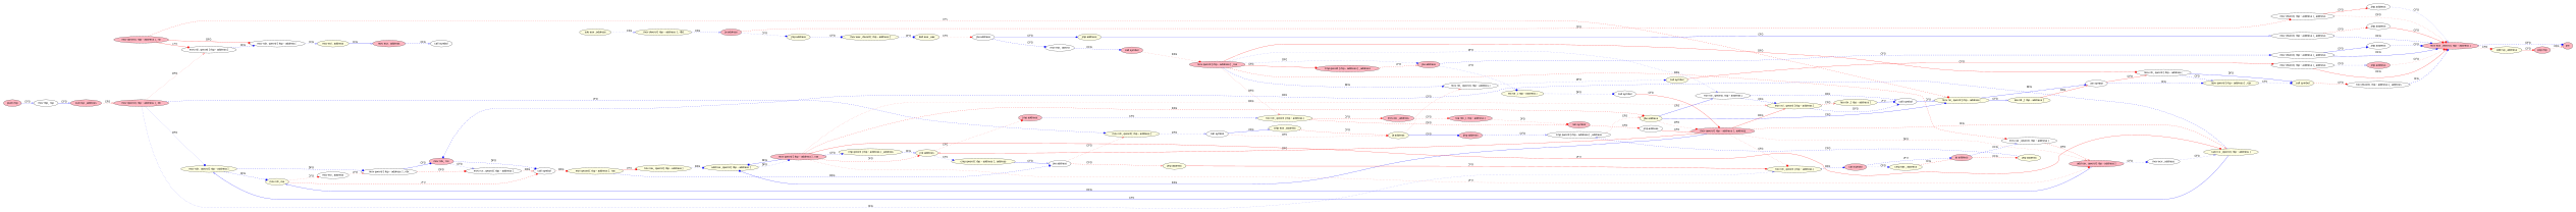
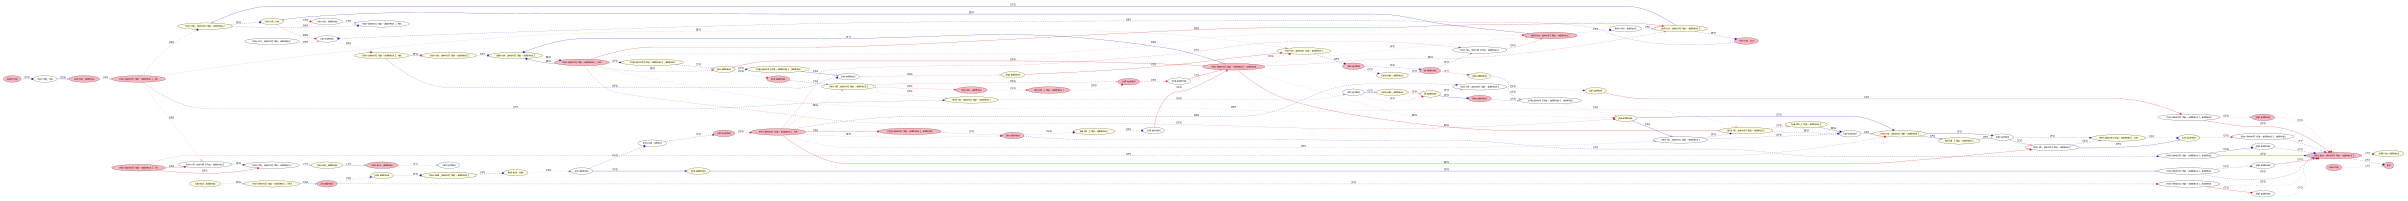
  digraph {
    fontname=Inter
    rankdir=LR
    node [fillcolor=lightyellow fontname=Inter style=filled]
    edge [arrowhead=onormal color=blue fontname=Inter style=dashed]
    n1 [fillcolor=lightpink label="push rbp"]
    n2 [fillcolor=white label="mov rbp , rsp"]
    n3 [fillcolor=lightpink label="sub rsp , address"]
    n4 [fillcolor=lightpink label="mov qword [ rbp - address ] , rdi"]
    n5 [fillcolor=white label="mov rdi , qword [ rbp - address ]"]
    n6 [label="mov rdx , qword [ rbp - address ]"]
    n7 [label="mov rdi , qword [ rbp - address ]"]
    n8 [label="mov rdi , qword [ rbp - address ]"]
    n9 [fillcolor=lightpink label="mov qword [ rbp - address ] , rsi"]
    n10 [fillcolor=white label="mov rdx , qword [ rbp - address ]"]
    n11 [label="mov rsi , qword [ rbp - address ]"]
    n12 [label="mov rdi , rax"]
    n13 [fillcolor=white label="mov qword [ rbp - address ] , rdx"]
    n14 [fillcolor=white label="call symbol"]
    n15 [fillcolor=lightpink label="call symbol"]
    n16 [label="mov esi , address"]
    n17 [label="lea rdi , [ rbp - address ]"]
    n18 [fillcolor=white label="call symbol"]
    n19 [fillcolor=lightpink label="mov ecx , address"]
    n20 [fillcolor=white label="call symbol"]
    n21 [label="sub eax , address"]
    n22 [label="mov dword [ rbp - address ] , r8d"]
    n23 [fillcolor=lightpink label="je address"]
    n24 [fillcolor=white label="mov dword [ rbp - address ] , address"]
    n25 [label="jmp address"]
    n26 [fillcolor=white label="jmp address"]
    n27 [fillcolor=lightpink label="mov eax , dword [ rbp - address ]"]
    n28 [label="mov eax , dword [ rbp - address ]"]
    n29 [label="add rsp , address"]
    n30 [fillcolor=lightpink label=jne]
    n31 [label="test eax , eax"]
    n32 [fillcolor=lightpink label="pop rbp"]
    n33 [fillcolor=white label="jne address"]
    n34 [fillcolor=white label="mov edi , qword"]
    n35 [label="jmp address"]
    n36 [fillcolor=lightpink label="call symbol"]
    n37 [fillcolor=white label="mov dword [ rbp - address ] , address"]
    n38 [fillcolor=lightpink label="mov qword [ rbp - address ] , rax"]
    n39 [fillcolor=white label="jmp address"]
    n40 [fillcolor=lightpink label="cmp qword [ rbp - address ] , address"]
    n41 [fillcolor=lightpink label="jne address"]
    n42 [fillcolor=white label="mov rax , qword [ rbp - address ]"]
    n43 [label="mov rdi , qword [ rbp - address ]"]
    n44 [fillcolor=white label="mov rdi , qword [ rbp - address ]"]
    n45 [fillcolor=white label="mov rdi , qword [ rbp - address ]"]
    n46 [fillcolor=white label="mov rdi , qword [ rbp - address ]"]
    n47 [label="lea rdi , [ rbp - address ]"]
    n48 [fillcolor=white label="mov dword [ rbp - address ] , address"]
    n49 [fillcolor=lightpink label="add rax , qword [ rbp - address ]"]
    n50 [fillcolor=lightpink label="mov esi , address"]
    n51 [fillcolor=lightpink label="call symbol"]
    n52 [label="mov rsi , qword [ rbp - address ]"]
    n53 [fillcolor=white label="call symbol"]
    n54 [label="call symbol"]
    n55 [label="mov qword [ rbp - address ] , rax"]
    n56 [label="call symbol"]
    n57 [fillcolor=white label="call symbol"]
    n58 [fillcolor=white label="jmp address"]
    n59 [fillcolor=lightpink label="mov qword [ rbp - address ] , address"]
    n60 [label="sub rcx , qword [ rbp - address ]"]
    n61 [label="add rax , qword [ rbp - address ]"]
    n62 [label="jne address"]
    n63 [label="jbe address"]
    n64 [fillcolor=white label="mov ecx , address"]
    n65 [fillcolor=lightpink label="mov rdx , rcx"]
    n66 [fillcolor=lightpink label="mov qword [ rbp - address ] , rax"]
    n67 [label="cmp qword [ rbp - address ] , address"]
    n68 [fillcolor=lightpink label="jmp address"]
    n69 [label="lea rdx , [ rbp - address ]"]
    n70 [fillcolor=white label="mov esi , address"]
    n71 [fillcolor=white label="call symbol"]
    n72 [fillcolor=white label="mov rcx , qword [ rbp - address ]"]
    n73 [label="mov qword [ rbp - address ] , rax"]
    n74 [label="mov rax , qword [ rbp - address ]"]
    n75 [fillcolor=white label="jne address"]
    n76 [label="jmp address"]
    n77 [label="cmp qword [ rbp - address ] , address"]
    n78 [label="jmp address"]
    n79 [fillcolor=white label="cmp qword [ rbp - address ] , address"]
    n80 [label="cmp eax , address"]
    n81 [label="je address"]
    n82 [fillcolor=lightpink label="lea rdx , [ rbp - address ]"]
    n83 [fillcolor=white label="jmp address"]
    n84 [label="cmp eax , address"]
    n85 [fillcolor=lightpink label="je address"]
    n86 [fillcolor=lightpink label="jmp address"]
    n87 [fillcolor=white label="mov dword [ rbp - address ] , address"]
    n88 [fillcolor=white label="mov dword [ rbp - address ] , address"]
    n89 [fillcolor=lightpink label="jmp address"]
-   n1 -> n2 [label=CFG]
+   n1 -> n2 [arrowhead=box label=CFG]
    n2 -> n3 [label=CFG style=solid]
    n3 -> n4 [color=red label=CFG style=dotted]
    n4 -> n5 [color=red label=DFG style=dotted]
    n4 -> n6 [arrowhead=box label=DFG style=dotted]
    n4 -> n7 [arrowhead=diamond label=DFG]
    n4 -> n8 [label=DFG style=dotted]
    n5 -> n10 [arrowhead=diamond label=CFG]
    n6 -> n12 [arrowhead=box label=CFG]
    n6 -> n13 [arrowhead=box label=DFG]
    n7 -> n14 [label=DFG style=dotted]
    n8 -> n15 [arrowhead=diamond label=DFG]
    n9 -> n5 [arrowhead=box color=red label=CFG style=solid]
    n9 -> n10 [arrowhead=box color=red label=DFG style=solid]
    n9 -> n11 [arrowhead=box color=red label=DFG]
    n10 -> n16 [label=CFG style=dotted]
    n11 -> n17 [label=CFG style=solid]
    n11 -> n18 [arrowhead=diamond label=DFG style=solid]
    n12 -> n70 [arrowhead=diamond color=red label=CFG style=dotted]
    n12 -> n71 [arrowhead=diamond color=red label=DFG]
-   n13 -> n65 [arrowhead=diamond label=CFG style=solid]
-   n13 -> n72 [arrowhead=box color=red label=DFG]
    n14 -> n80 [label=CFG style=solid]
    n14 -> n81 [arrowhead=diamond color=red label=DFG style=dotted]
    n15 -> n84 [arrowhead=diamond label=CFG style=dotted]
    n15 -> n85 [arrowhead=diamond label=DFG]
    n16 -> n19 [label=CFG style=solid]
    n17 -> n18 [color=red label=DFG style=solid]
    n18 -> n46 [color=red label=CFG style=solid]
    n18 -> n55 [arrowhead=diamond label=DFG]
    n19 -> n20 [label=CFG]
    n21 -> n22 [label=CFG style=dotted]
    n22 -> n23 [label=CFG]
    n23 -> n24 [arrowhead=box color=red label=CFG]
    n23 -> n25 [arrowhead=diamond label=CFG style=dotted]
    n24 -> n26 [arrowhead=diamond color=red label=CFG style=solid]
    n24 -> n27 [arrowhead=box color=red label=DFG style=dotted]
    n25 -> n28 [arrowhead=box label=CFG]
    n26 -> n27 [label=CFG style=dotted]
    n27 -> n29 [arrowhead=box color=red label=CFG style=dotted]
    n27 -> n30 [arrowhead=box label=DFG]
    n28 -> n31 [arrowhead=box label=CFG]
-   n29 -> n32 [arrowhead=diamond color=red label=CFG style=solid]
    n31 -> n33 [arrowhead=diamond color=red label=CFG style=dotted]
    n32 -> n30 [color=red label=CFG style=dotted]
    n33 -> n34 [arrowhead=box label=CFG]
    n33 -> n35 [arrowhead=diamond label=CFG style=solid]
    n34 -> n36 [arrowhead=diamond label=CFG]
    n35 -> n37 [label=CFG style=solid]
    n36 -> n38 [arrowhead=diamond color=red label=DFG style=dotted]
    n37 -> n27 [arrowhead=diamond label=DFG]
    n37 -> n39 [arrowhead=diamond color=red label=CFG]
    n38 -> n40 [arrowhead=box color=red label=CFG style=solid]
    n38 -> n41 [arrowhead=diamond label=DFG style=dotted]
    n38 -> n42 [arrowhead=diamond color=red label=DFG]
    n38 -> n43 [color=red label=DFG style=dotted]
    n38 -> n44 [label=DFG style=dotted]
    n38 -> n45 [arrowhead=diamond label=DFG]
    n38 -> n46 [arrowhead=box color=red label=DFG style=solid]
    n39 -> n27 [arrowhead=box color=red label=CFG style=solid]
    n40 -> n41 [color=red label=CFG]
    n41 -> n47 [arrowhead=box label=CFG style=dotted]
    n41 -> n48 [arrowhead=diamond label=CFG]
    n42 -> n49 [color=red label=DFG]
    n43 -> n50 [arrowhead=diamond color=red label=CFG]
    n43 -> n51 [color=red label=DFG]
    n44 -> n52 [arrowhead=diamond label=CFG]
    n44 -> n53 [label=DFG]
    n45 -> n54 [arrowhead=diamond label=DFG style=dotted]
    n46 -> n55 [label=CFG]
    n46 -> n56 [label=DFG style=solid]
    n47 -> n57 [arrowhead=box label=DFG style=dotted]
    n48 -> n27 [arrowhead=diamond label=DFG style=solid]
    n48 -> n58 [arrowhead=box label=CFG style=solid]
    n49 -> n12 [label=DFG style=solid]
    n49 -> n64 [arrowhead=box label=CFG style=dotted]
    n50 -> n82 [arrowhead=diamond color=red label=CFG style=dotted]
    n51 -> n83 [arrowhead=diamond color=red label=CFG]
    n52 -> n53 [arrowhead=diamond label=DFG]
    n52 -> n69 [color=red label=CFG]
    n53 -> n11 [label=CFG style=solid]
    n54 -> n87 [arrowhead=diamond color=red label=CFG style=solid]
    n55 -> n56 [arrowhead=box label=CFG style=dotted]
    n56 -> n88 [arrowhead=diamond color=red label=CFG]
    n57 -> n59 [arrowhead=diamond color=red label=CFG style=solid]
    n58 -> n27 [arrowhead=box label=CFG]
    n59 -> n8 [arrowhead=box color=red label=CFG style=dotted]
    n59 -> n49 [color=red label=DFG style=dotted]
    n59 -> n52 [color=red label=DFG style=solid]
    n59 -> n60 [color=red label=DFG]
    n59 -> n61 [arrowhead=box label=DFG style=solid]
    n59 -> n62 [color=red label=DFG style=solid]
-   n63 -> n59 [arrowhead=diamond color=red label=DFG style=dotted]
+   n59 -> n63 [arrowhead=diamond color=red label=DFG style=dotted]
    n60 -> n6 [label=CFG style=solid]
    n60 -> n65 [arrowhead=box label=DFG]
    n61 -> n66 [arrowhead=diamond label=DFG style=dotted]
    n62 -> n67 [arrowhead=diamond label=CFG style=dotted]
    n62 -> n68 [arrowhead=box color=red label=CFG style=dotted]
    n63 -> n11 [arrowhead=diamond label=CFG style=solid]
    n63 -> n44 [label=CFG style=solid]
    n64 -> n60 [label=CFG style=dotted]
    n65 -> n71 [arrowhead=box label=DFG]
-   n65 -> n72 [label=CFG style=dotted]
    n66 -> n49 [arrowhead=box color=red label=DFG style=dotted]
    n66 -> n52 [color=red label=DFG style=dotted]
    n66 -> n60 [arrowhead=diamond color=red label=DFG style=solid]
    n66 -> n61 [arrowhead=box label=DFG style=solid]
    n66 -> n62 [arrowhead=diamond color=red label=DFG]
    n66 -> n63 [arrowhead=box color=red label=DFG]
    n66 -> n77 [arrowhead=diamond label=CFG]
    n67 -> n75 [label=CFG style=solid]
    n68 -> n43 [label=CFG]
    n69 -> n53 [arrowhead=box label=DFG style=solid]
    n70 -> n13 [color=red label=CFG style=dotted]
    n71 -> n73 [arrowhead=box color=red label=DFG style=dotted]
    n72 -> n71 [color=red label=DFG style=dotted]
    n73 -> n74 [arrowhead=box color=red label=DFG style=solid]
    n73 -> n75 [arrowhead=box label=DFG]
    n74 -> n61 [arrowhead=box label=DFG style=dotted]
    n75 -> n7 [color=red label=CFG style=dotted]
    n75 -> n76 [color=red label=CFG]
    n76 -> n8 [arrowhead=diamond color=red label=CFG style=solid]
    n77 -> n62 [label=CFG]
    n78 -> n79 [label=CFG]
    n79 -> n63 [color=red label=CFG style=dotted]
    n80 -> n81 [color=red label=CFG]
    n81 -> n45 [color=red label=CFG style=dotted]
    n81 -> n86 [arrowhead=box label=CFG style=solid]
    n82 -> n51 [arrowhead=box color=red label=DFG style=dotted]
    n83 -> n59 [color=red label=CFG style=solid]
    n84 -> n85 [color=red label=CFG]
    n85 -> n42 [label=CFG]
    n85 -> n78 [arrowhead=diamond color=red label=CFG]
    n86 -> n79 [label=CFG]
    n87 -> n27 [arrowhead=box color=red label=DFG style=solid]
    n87 -> n89 [label=CFG style=dotted]
    n88 -> n27 [arrowhead=diamond label=DFG]
    n89 -> n27 [arrowhead=box color=red label=CFG style=dotted]
  }
